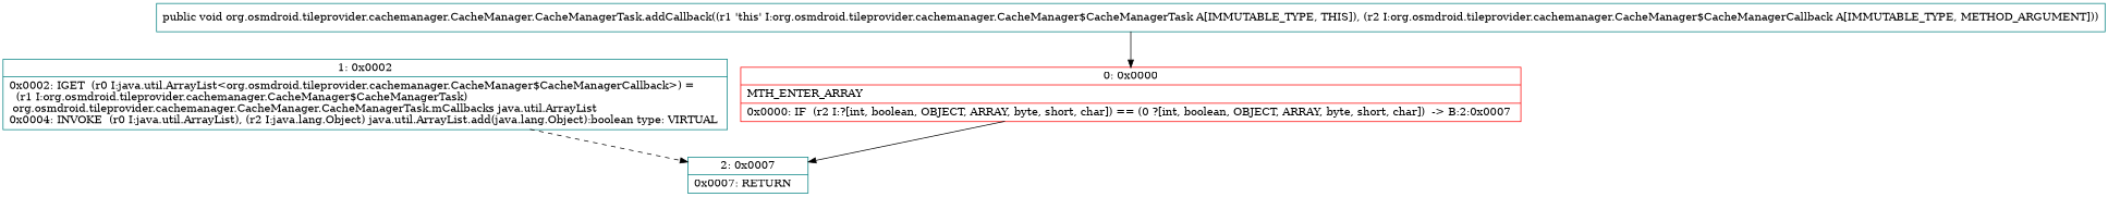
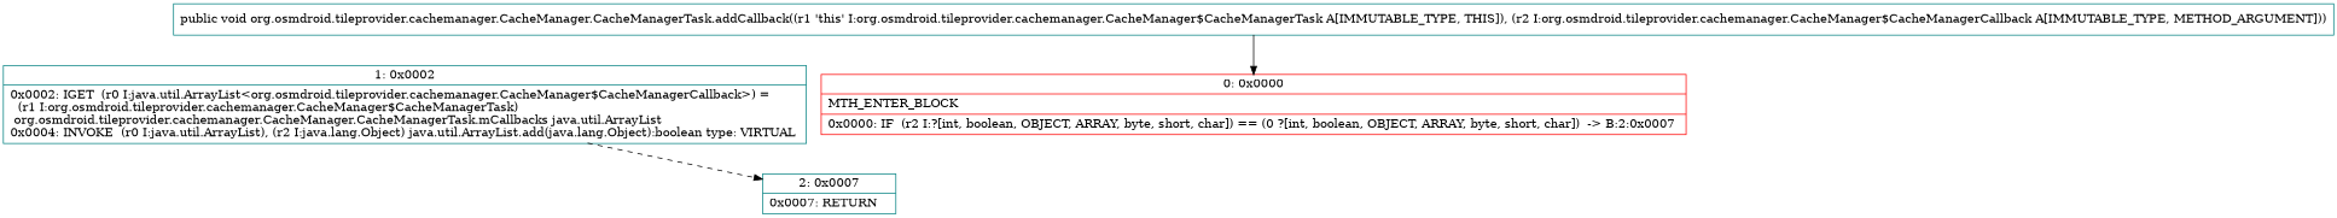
  digraph {
    node [color=teal shape=record]
    edge [style=solid]
-   n1 [color=red label="{0\:\ 0x0000|MTH_ENTER_ARRAY\l|0x0000: IF  (r2 I:?[int, boolean, OBJECT, ARRAY, byte, short, char]) == (0 ?[int, boolean, OBJECT, ARRAY, byte, short, char])  \-\> B:2:0x0007 \l}"]
+   n1 [color=red label="{0\:\ 0x0000|MTH_ENTER_BLOCK\l|0x0000: IF  (r2 I:?[int, boolean, OBJECT, ARRAY, byte, short, char]) == (0 ?[int, boolean, OBJECT, ARRAY, byte, short, char])  \-\> B:2:0x0007 \l}"]
    n2 [label="{2\:\ 0x0007|0x0007: RETURN   \l}"]
    n3 [label="{1\:\ 0x0002|0x0002: IGET  (r0 I:java.util.ArrayList\<org.osmdroid.tileprovider.cachemanager.CacheManager$CacheManagerCallback\>) = \l  (r1 I:org.osmdroid.tileprovider.cachemanager.CacheManager$CacheManagerTask)\l org.osmdroid.tileprovider.cachemanager.CacheManager.CacheManagerTask.mCallbacks java.util.ArrayList \l0x0004: INVOKE  (r0 I:java.util.ArrayList), (r2 I:java.lang.Object) java.util.ArrayList.add(java.lang.Object):boolean type: VIRTUAL \l}"]
    n4 [label="{public void org.osmdroid.tileprovider.cachemanager.CacheManager.CacheManagerTask.addCallback((r1 'this' I:org.osmdroid.tileprovider.cachemanager.CacheManager$CacheManagerTask A[IMMUTABLE_TYPE, THIS]), (r2 I:org.osmdroid.tileprovider.cachemanager.CacheManager$CacheManagerCallback A[IMMUTABLE_TYPE, METHOD_ARGUMENT])) }"]
-   n1 -> n2
    n3 -> n2 [style=dashed]
    n4 -> n1
  }
